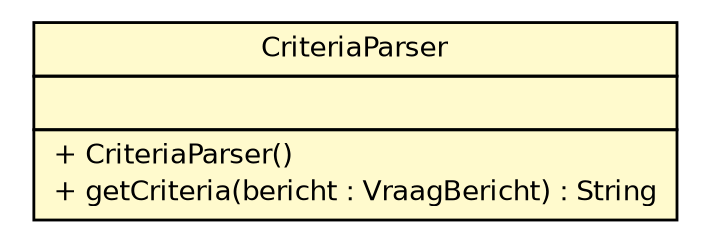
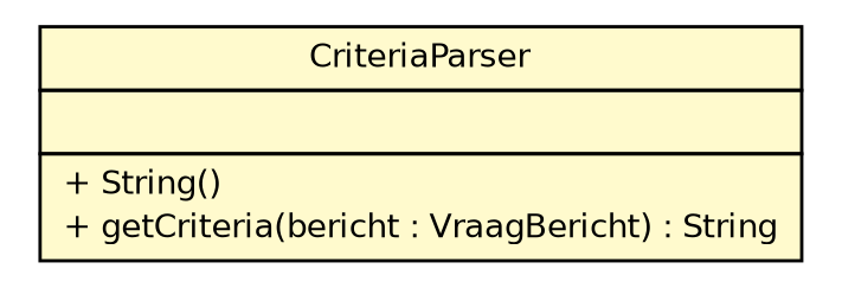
  digraph {
    nodesep=0.25
    ranksep=0.5
-   n1 [fontcolor=black fontname=Helvetica fontsize=10.0 label=<<table title="nl.b3p.brmo.stufbg204.CriteriaParser" border="0" cellborder="1" cellspacing="0" cellpadding="2" port="p" bgcolor="lemonChiffon" href="./CriteriaParser.html"> 		<tr><td><table border="0" cellspacing="0" cellpadding="1"> <tr><td align="center" balign="center"> CriteriaParser </td></tr> 		</table></td></tr> 		<tr><td><table border="0" cellspacing="0" cellpadding="1"> <tr><td align="left" balign="left">  </td></tr> 		</table></td></tr> 		<tr><td><table border="0" cellspacing="0" cellpadding="1"> <tr><td align="left" balign="left"> + CriteriaParser() </td></tr> <tr><td align="left" balign="left"> + getCriteria(bericht : VraagBericht) : String </td></tr> 		</table></td></tr> 		</table>> shape=plaintext]
+   n1 [fontcolor=black fontname=Helvetica fontsize=10.0 label=<<table title="nl.b3p.brmo.stufbg204.CriteriaParser" border="0" cellborder="1" cellspacing="0" cellpadding="2" port="p" bgcolor="lemonChiffon" href="./CriteriaParser.html"> 		<tr><td><table border="0" cellspacing="0" cellpadding="1"> <tr><td align="center" balign="center"> CriteriaParser </td></tr> 		</table></td></tr> 		<tr><td><table border="0" cellspacing="0" cellpadding="1"> <tr><td align="left" balign="left">  </td></tr> 		</table></td></tr> 		<tr><td><table border="0" cellspacing="0" cellpadding="1"> <tr><td align="left" balign="left"> + String() </td></tr> <tr><td align="left" balign="left"> + getCriteria(bericht : VraagBericht) : String </td></tr> 		</table></td></tr> 		</table>> shape=plaintext]
  }
